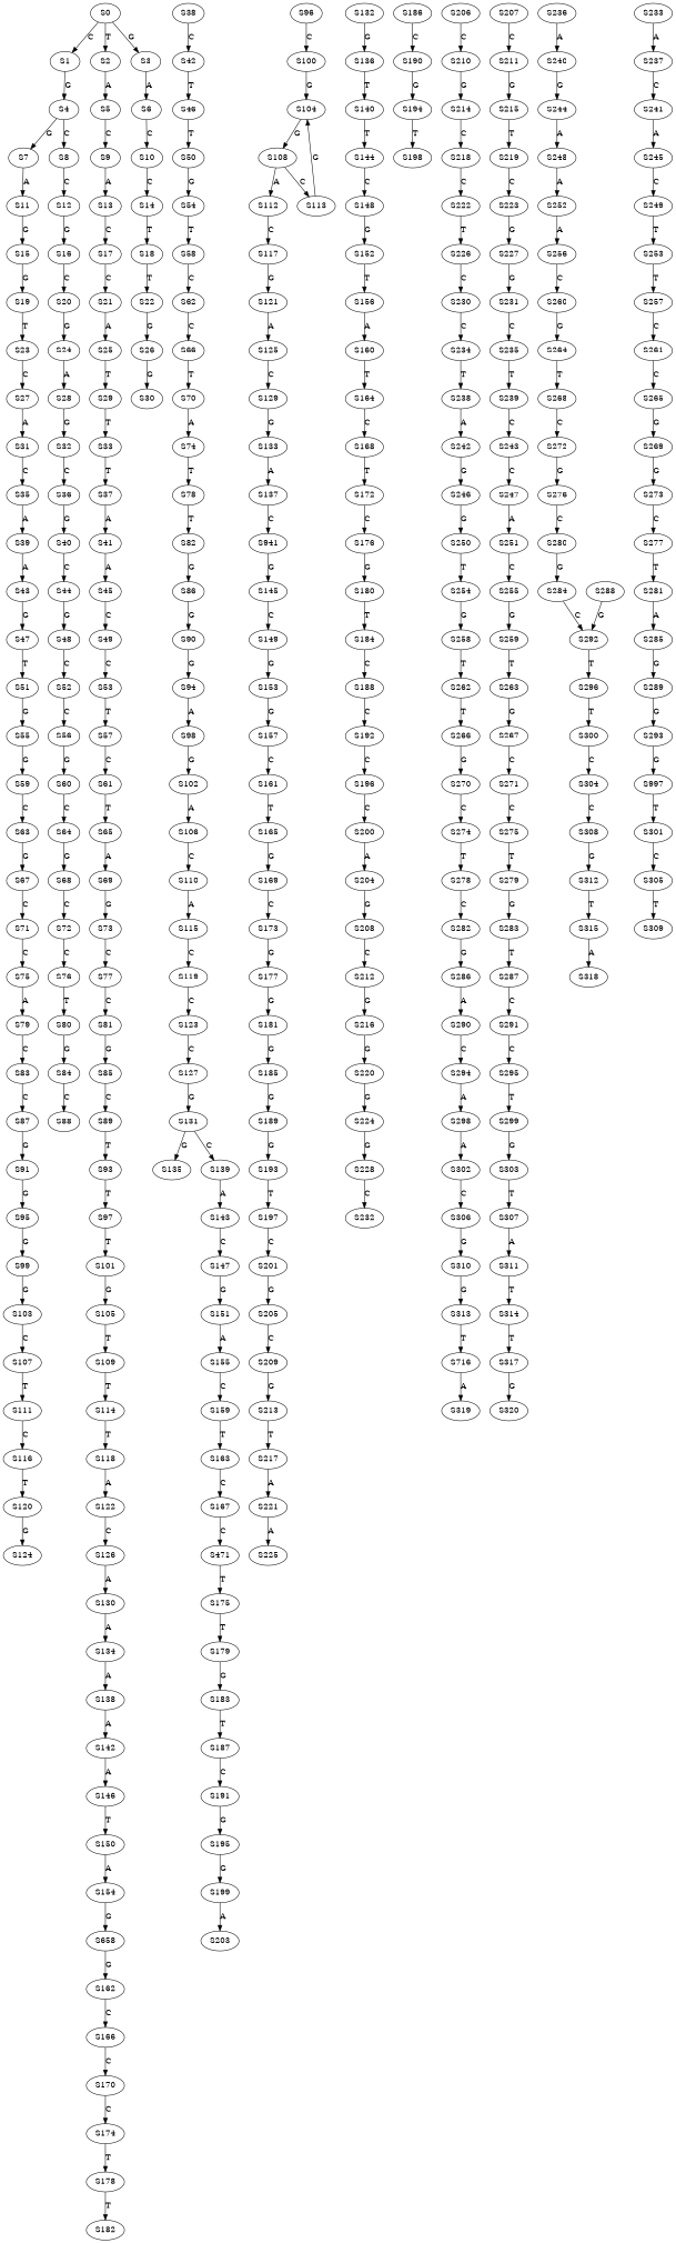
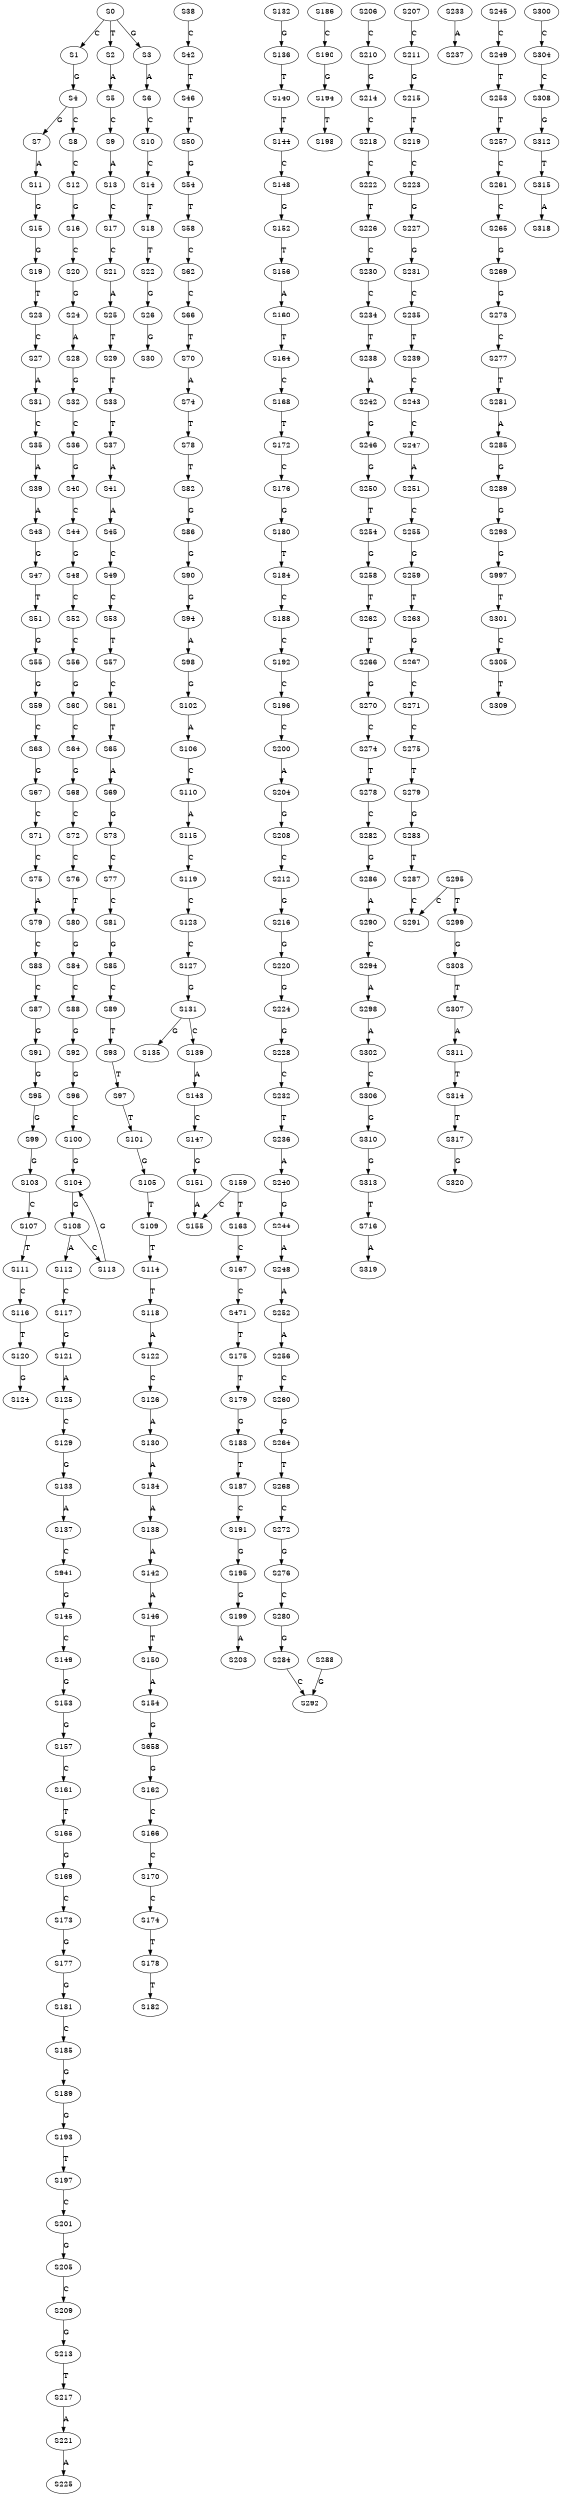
  strict digraph {
    S0
    S1
    S2
    S3
    S4
    S5
    S6
    S7
    S8
    S9
    S10
    S11
    S12
    S13
    S14
    S15
    S16
    S17
    S18
    S19
    S20
    S21
    S22
    S23
    S24
    S25
    S26
    S27
    S28
    S29
    S30
    S31
    S32
    S33
    S35
    S36
    S37
    S39
    S40
    S41
    S38
    S42
    S43
    S44
    S45
    S46
    S47
    S48
    S49
    S50
    S51
    S52
    S53
    S54
    S55
    S56
    S57
    S58
    S59
    S60
    S61
    S62
    S63
    S64
    S65
    S66
    S67
    S68
    S69
    S70
    S71
    S72
    S73
    S74
    S75
    S76
    S77
    S78
    S79
    S80
    S81
    S82
    S83
    S84
    S85
    S86
    S87
    S88
    S89
    S90
    S91
+   S92
    S93
    S94
    S95
    S96
    S97
    S98
    S99
    S100
    S101
    S102
    S103
    S104
    S105
    S106
    S107
    S108
    S109
    S110
    S111
    S112
    S113
    S114
    S115
    S116
    S117
    S118
    S119
    S120
    S121
    S122
    S123
    S124
    S125
    S126
    S127
    S129
    S130
    S131
    S133
    S134
    S135
    S139
    S132
    S136
    S137
    S138
    S140
    n140 [label=S941]
    S142
    S143
    S144
    S145
    S146
    S147
    S148
    S149
    S150
    S151
    S152
    S153
    S154
    S155
    S156
    S157
    n157 [label=S658]
    S159
    S160
    S161
    S162
    S163
    S164
    S165
    S166
    S167
    S168
    S169
    S170
    n170 [label=S471]
    S172
    S173
    S174
    S175
    S176
    S177
    S178
    S179
    S180
    S181
    S182
    S183
    S184
    S185
    S187
    S188
    S189
    S186
    S190
    S191
    S192
    S193
    S194
    S195
    S196
    S197
    S198
    S199
    S200
    S201
    S203
    S204
    S205
    S208
    S209
    S206
    S210
    S207
    S211
    S212
    S213
    S214
    S215
    S216
    S217
    S218
    S219
    S220
    S221
    S222
    S223
    S224
    S225
    S226
    S227
    S228
    S230
    S231
    S232
    S234
    S235
    S236
    S233
    S237
    S238
    S239
    S240
-   S241
    S242
    S243
    S244
    S245
    S246
    S247
    S248
    S249
    S250
    S251
    S252
    S253
    S254
    S255
    S256
    S257
    S258
    S259
    S260
    S261
    S262
    S263
    S264
    S265
    S266
    S267
    S268
    S269
    S270
    S271
    S272
    S273
    S274
    S275
    S276
    S277
    S278
    S279
    S280
    S281
    S282
    S283
    S284
    S285
    S286
    S287
    S292
    S289
    S290
    S291
    S288
    S293
    S294
    S295
-   S296
    n294 [label=S997]
    S298
    S299
    S300
    S301
    S302
    S303
    S304
    S305
    S306
    S307
    S308
    S309
    S310
    S311
    S312
    S313
    S314
    S315
    n313 [label=S716]
    S317
    S318
    S319
    S320
    S0 -> S1 [label=C]
    S0 -> S2 [label=T]
    S0 -> S3 [label=G]
    S1 -> S4 [label=G]
    S2 -> S5 [label=A]
    S3 -> S6 [label=A]
    S4 -> S7 [label=G]
    S4 -> S8 [label=C]
    S5 -> S9 [label=C]
    S6 -> S10 [label=C]
    S7 -> S11 [label=A]
    S8 -> S12 [label=C]
    S9 -> S13 [label=A]
    S10 -> S14 [label=C]
    S11 -> S15 [label=G]
    S12 -> S16 [label=G]
    S13 -> S17 [label=C]
    S14 -> S18 [label=T]
    S15 -> S19 [label=G]
    S16 -> S20 [label=C]
    S17 -> S21 [label=C]
    S18 -> S22 [label=T]
    S19 -> S23 [label=T]
    S20 -> S24 [label=G]
    S21 -> S25 [label=A]
    S22 -> S26 [label=G]
    S23 -> S27 [label=C]
    S24 -> S28 [label=A]
    S25 -> S29 [label=T]
    S26 -> S30 [label=G]
    S27 -> S31 [label=A]
    S28 -> S32 [label=G]
    S29 -> S33 [label=T]
    S31 -> S35 [label=C]
    S32 -> S36 [label=C]
    S33 -> S37 [label=T]
    S35 -> S39 [label=A]
    S36 -> S40 [label=G]
    S37 -> S41 [label=A]
    S39 -> S43 [label=A]
    S40 -> S44 [label=C]
    S41 -> S45 [label=A]
    S38 -> S42 [label=C]
    S42 -> S46 [label=T]
    S43 -> S47 [label=G]
    S44 -> S48 [label=G]
    S45 -> S49 [label=C]
    S46 -> S50 [label=T]
    S47 -> S51 [label=T]
    S48 -> S52 [label=C]
    S49 -> S53 [label=C]
    S50 -> S54 [label=G]
    S51 -> S55 [label=G]
    S52 -> S56 [label=C]
    S53 -> S57 [label=T]
    S54 -> S58 [label=T]
    S55 -> S59 [label=G]
    S56 -> S60 [label=G]
    S57 -> S61 [label=C]
    S58 -> S62 [label=C]
    S59 -> S63 [label=C]
    S60 -> S64 [label=C]
    S61 -> S65 [label=T]
    S62 -> S66 [label=C]
    S63 -> S67 [label=G]
    S64 -> S68 [label=G]
    S65 -> S69 [label=A]
    S66 -> S70 [label=T]
    S67 -> S71 [label=C]
    S68 -> S72 [label=C]
    S69 -> S73 [label=G]
    S70 -> S74 [label=A]
    S71 -> S75 [label=C]
    S72 -> S76 [label=C]
    S73 -> S77 [label=C]
    S74 -> S78 [label=T]
    S75 -> S79 [label=A]
    S76 -> S80 [label=T]
    S77 -> S81 [label=C]
    S78 -> S82 [label=T]
    S79 -> S83 [label=C]
    S80 -> S84 [label=G]
    S81 -> S85 [label=G]
    S82 -> S86 [label=G]
    S83 -> S87 [label=C]
    S84 -> S88 [label=C]
    S85 -> S89 [label=C]
    S86 -> S90 [label=G]
    S87 -> S91 [label=G]
+   S88 -> S92 [label=G]
    S89 -> S93 [label=T]
    S90 -> S94 [label=G]
    S91 -> S95 [label=G]
+   S92 -> S96 [label=G]
    S93 -> S97 [label=T]
    S94 -> S98 [label=A]
    S95 -> S99 [label=G]
    S96 -> S100 [label=C]
    S97 -> S101 [label=T]
    S98 -> S102 [label=G]
    S99 -> S103 [label=G]
    S100 -> S104 [label=G]
    S101 -> S105 [label=G]
    S102 -> S106 [label=A]
    S103 -> S107 [label=C]
    S104 -> S108 [label=G]
    S105 -> S109 [label=T]
    S106 -> S110 [label=C]
    S107 -> S111 [label=T]
    S108 -> S112 [label=A]
    S108 -> S113 [label=C]
    S109 -> S114 [label=T]
    S110 -> S115 [label=A]
    S111 -> S116 [label=C]
    S112 -> S117 [label=C]
    S113 -> S104 [label=G]
    S114 -> S118 [label=T]
    S115 -> S119 [label=C]
    S116 -> S120 [label=T]
    S117 -> S121 [label=G]
    S118 -> S122 [label=A]
    S119 -> S123 [label=C]
    S120 -> S124 [label=G]
    S121 -> S125 [label=A]
    S122 -> S126 [label=C]
    S123 -> S127 [label=C]
    S125 -> S129 [label=C]
    S126 -> S130 [label=A]
    S127 -> S131 [label=G]
    S129 -> S133 [label=G]
    S130 -> S134 [label=A]
    S131 -> S135 [label=G]
    S131 -> S139 [label=C]
    S133 -> S137 [label=A]
    S134 -> S138 [label=A]
    S139 -> S143 [label=A]
    S132 -> S136 [label=G]
    S136 -> S140 [label=T]
    S137 -> n140 [label=C]
    S138 -> S142 [label=A]
    S140 -> S144 [label=T]
    n140 -> S145 [label=G]
    S142 -> S146 [label=A]
    S143 -> S147 [label=C]
    S144 -> S148 [label=C]
    S145 -> S149 [label=C]
    S146 -> S150 [label=T]
    S147 -> S151 [label=G]
    S148 -> S152 [label=G]
    S149 -> S153 [label=G]
    S150 -> S154 [label=A]
    S151 -> S155 [label=A]
    S152 -> S156 [label=T]
    S153 -> S157 [label=G]
    S154 -> n157 [label=G]
-   S155 -> S159 [label=C]
+   S159 -> S155 [label=C]
    S156 -> S160 [label=A]
    S157 -> S161 [label=C]
    n157 -> S162 [label=G]
    S159 -> S163 [label=T]
    S160 -> S164 [label=T]
    S161 -> S165 [label=T]
    S162 -> S166 [label=C]
    S163 -> S167 [label=C]
    S164 -> S168 [label=C]
    S165 -> S169 [label=G]
    S166 -> S170 [label=C]
    S167 -> n170 [label=C]
    S168 -> S172 [label=T]
    S169 -> S173 [label=C]
    S170 -> S174 [label=C]
    n170 -> S175 [label=T]
    S172 -> S176 [label=C]
    S173 -> S177 [label=G]
    S174 -> S178 [label=T]
    S175 -> S179 [label=T]
    S176 -> S180 [label=G]
    S177 -> S181 [label=G]
    S178 -> S182 [label=T]
    S179 -> S183 [label=G]
    S180 -> S184 [label=T]
-   S181 -> S185 [label=G]
+   S181 -> S185 [label=C]
    S183 -> S187 [label=T]
    S184 -> S188 [label=C]
    S185 -> S189 [label=G]
    S187 -> S191 [label=C]
    S188 -> S192 [label=C]
    S189 -> S193 [label=G]
    S186 -> S190 [label=C]
    S190 -> S194 [label=G]
    S191 -> S195 [label=G]
    S192 -> S196 [label=C]
    S193 -> S197 [label=T]
    S194 -> S198 [label=T]
    S195 -> S199 [label=G]
    S196 -> S200 [label=C]
    S197 -> S201 [label=C]
    S199 -> S203 [label=A]
    S200 -> S204 [label=A]
    S201 -> S205 [label=G]
    S204 -> S208 [label=G]
    S205 -> S209 [label=C]
    S208 -> S212 [label=C]
    S209 -> S213 [label=G]
    S206 -> S210 [label=C]
    S210 -> S214 [label=G]
    S207 -> S211 [label=C]
    S211 -> S215 [label=G]
    S212 -> S216 [label=G]
    S213 -> S217 [label=T]
    S214 -> S218 [label=C]
    S215 -> S219 [label=T]
    S216 -> S220 [label=G]
    S217 -> S221 [label=A]
    S218 -> S222 [label=C]
    S219 -> S223 [label=C]
    S220 -> S224 [label=G]
    S221 -> S225 [label=A]
    S222 -> S226 [label=T]
    S223 -> S227 [label=G]
    S224 -> S228 [label=G]
    S226 -> S230 [label=C]
    S227 -> S231 [label=G]
    S228 -> S232 [label=C]
    S230 -> S234 [label=C]
    S231 -> S235 [label=C]
+   S232 -> S236 [label=T]
    S234 -> S238 [label=T]
    S235 -> S239 [label=T]
    S236 -> S240 [label=A]
    S233 -> S237 [label=A]
-   S237 -> S241 [label=C]
    S238 -> S242 [label=A]
    S239 -> S243 [label=C]
    S240 -> S244 [label=G]
-   S241 -> S245 [label=A]
    S242 -> S246 [label=G]
    S243 -> S247 [label=C]
    S244 -> S248 [label=A]
    S245 -> S249 [label=C]
    S246 -> S250 [label=G]
    S247 -> S251 [label=A]
    S248 -> S252 [label=A]
    S249 -> S253 [label=T]
    S250 -> S254 [label=T]
    S251 -> S255 [label=C]
    S252 -> S256 [label=A]
    S253 -> S257 [label=T]
    S254 -> S258 [label=G]
    S255 -> S259 [label=G]
    S256 -> S260 [label=C]
    S257 -> S261 [label=C]
    S258 -> S262 [label=T]
    S259 -> S263 [label=T]
    S260 -> S264 [label=G]
    S261 -> S265 [label=C]
    S262 -> S266 [label=T]
    S263 -> S267 [label=G]
    S264 -> S268 [label=T]
    S265 -> S269 [label=G]
    S266 -> S270 [label=G]
    S267 -> S271 [label=C]
    S268 -> S272 [label=C]
    S269 -> S273 [label=G]
    S270 -> S274 [label=C]
    S271 -> S275 [label=C]
    S272 -> S276 [label=G]
    S273 -> S277 [label=C]
    S274 -> S278 [label=T]
    S275 -> S279 [label=T]
    S276 -> S280 [label=C]
    S277 -> S281 [label=T]
    S278 -> S282 [label=C]
    S279 -> S283 [label=G]
    S280 -> S284 [label=G]
    S281 -> S285 [label=A]
    S282 -> S286 [label=G]
    S283 -> S287 [label=T]
    S284 -> S292 [label=C]
    S285 -> S289 [label=G]
    S286 -> S290 [label=A]
    S287 -> S291 [label=C]
-   S292 -> S296 [label=T]
    S289 -> S293 [label=G]
    S290 -> S294 [label=C]
-   S291 -> S295 [label=C]
+   S295 -> S291 [label=C]
    S288 -> S292 [label=G]
    S293 -> n294 [label=G]
    S294 -> S298 [label=A]
    S295 -> S299 [label=T]
-   S296 -> S300 [label=T]
    n294 -> S301 [label=T]
    S298 -> S302 [label=A]
    S299 -> S303 [label=G]
    S300 -> S304 [label=C]
    S301 -> S305 [label=C]
    S302 -> S306 [label=C]
    S303 -> S307 [label=T]
    S304 -> S308 [label=C]
    S305 -> S309 [label=T]
    S306 -> S310 [label=G]
    S307 -> S311 [label=A]
    S308 -> S312 [label=G]
    S310 -> S313 [label=G]
    S311 -> S314 [label=T]
    S312 -> S315 [label=T]
    S313 -> n313 [label=T]
    S314 -> S317 [label=T]
    S315 -> S318 [label=A]
    n313 -> S319 [label=A]
    S317 -> S320 [label=G]
  }
